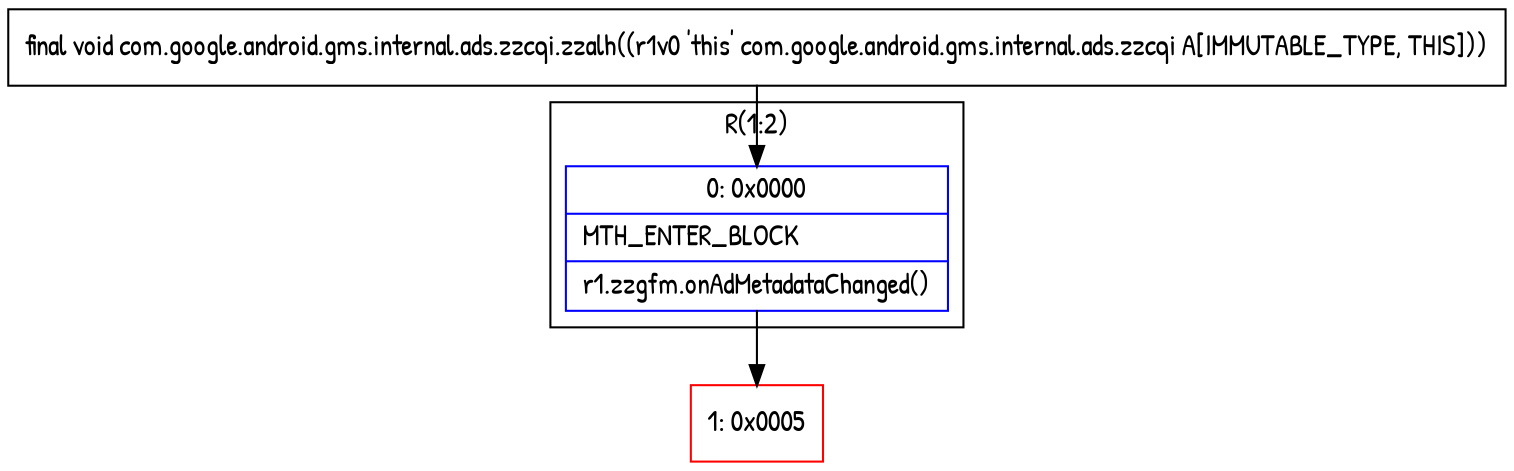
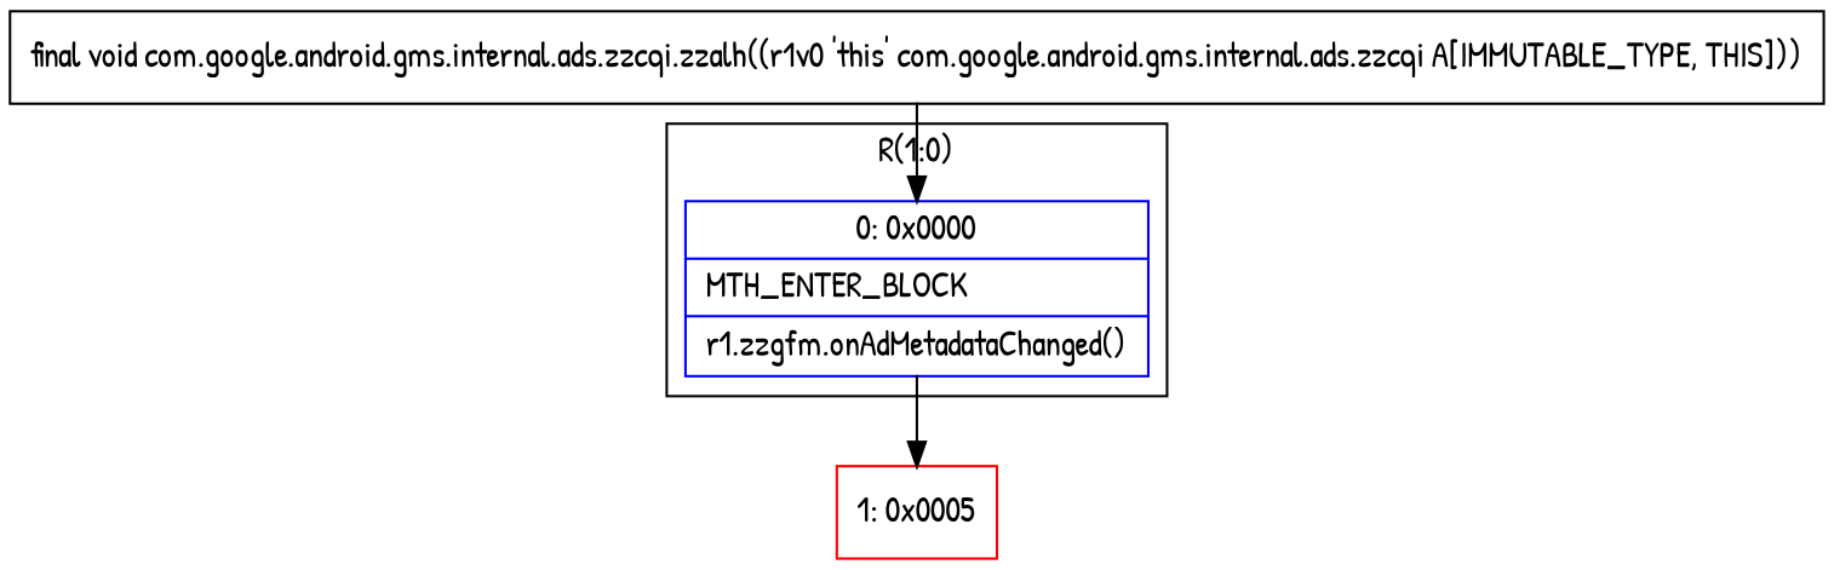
  digraph {
    fontname="Patrick Hand"
    node [shape=record fontname="Patrick Hand"]
    edge [fontname="Patrick Hand"]
    n1 [color=blue label="{0\:\ 0x0000|MTH_ENTER_BLOCK\l|r1.zzgfm.onAdMetadataChanged()\l}"]
    n2 [color=red label="{1\:\ 0x0005}"]
    n3 [label="{final void com.google.android.gms.internal.ads.zzcqi.zzalh((r1v0 'this' com.google.android.gms.internal.ads.zzcqi A[IMMUTABLE_TYPE, THIS])) }"]
    subgraph cluster_1 {
-     label="R(1:2)"
+     label="R(1:0)"
      n1
    }
    n1 -> n2
    n3 -> n1
  }
